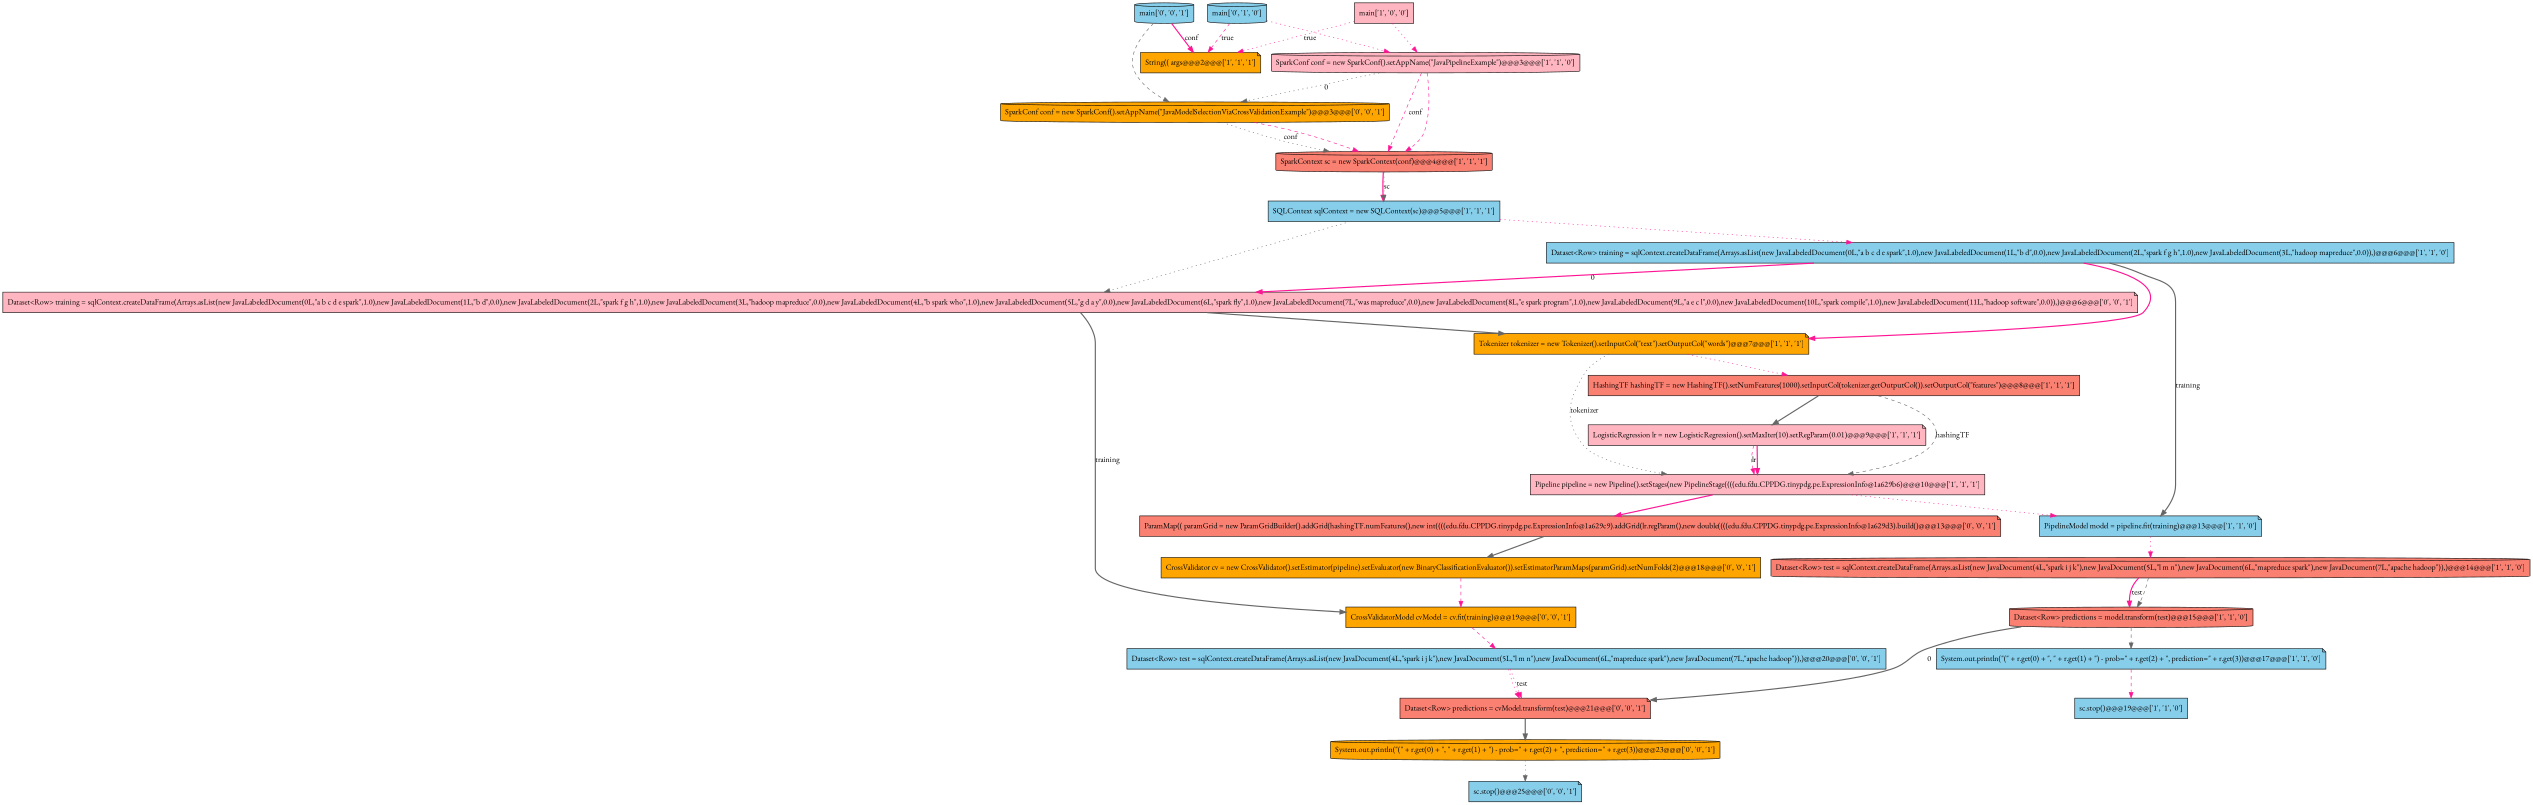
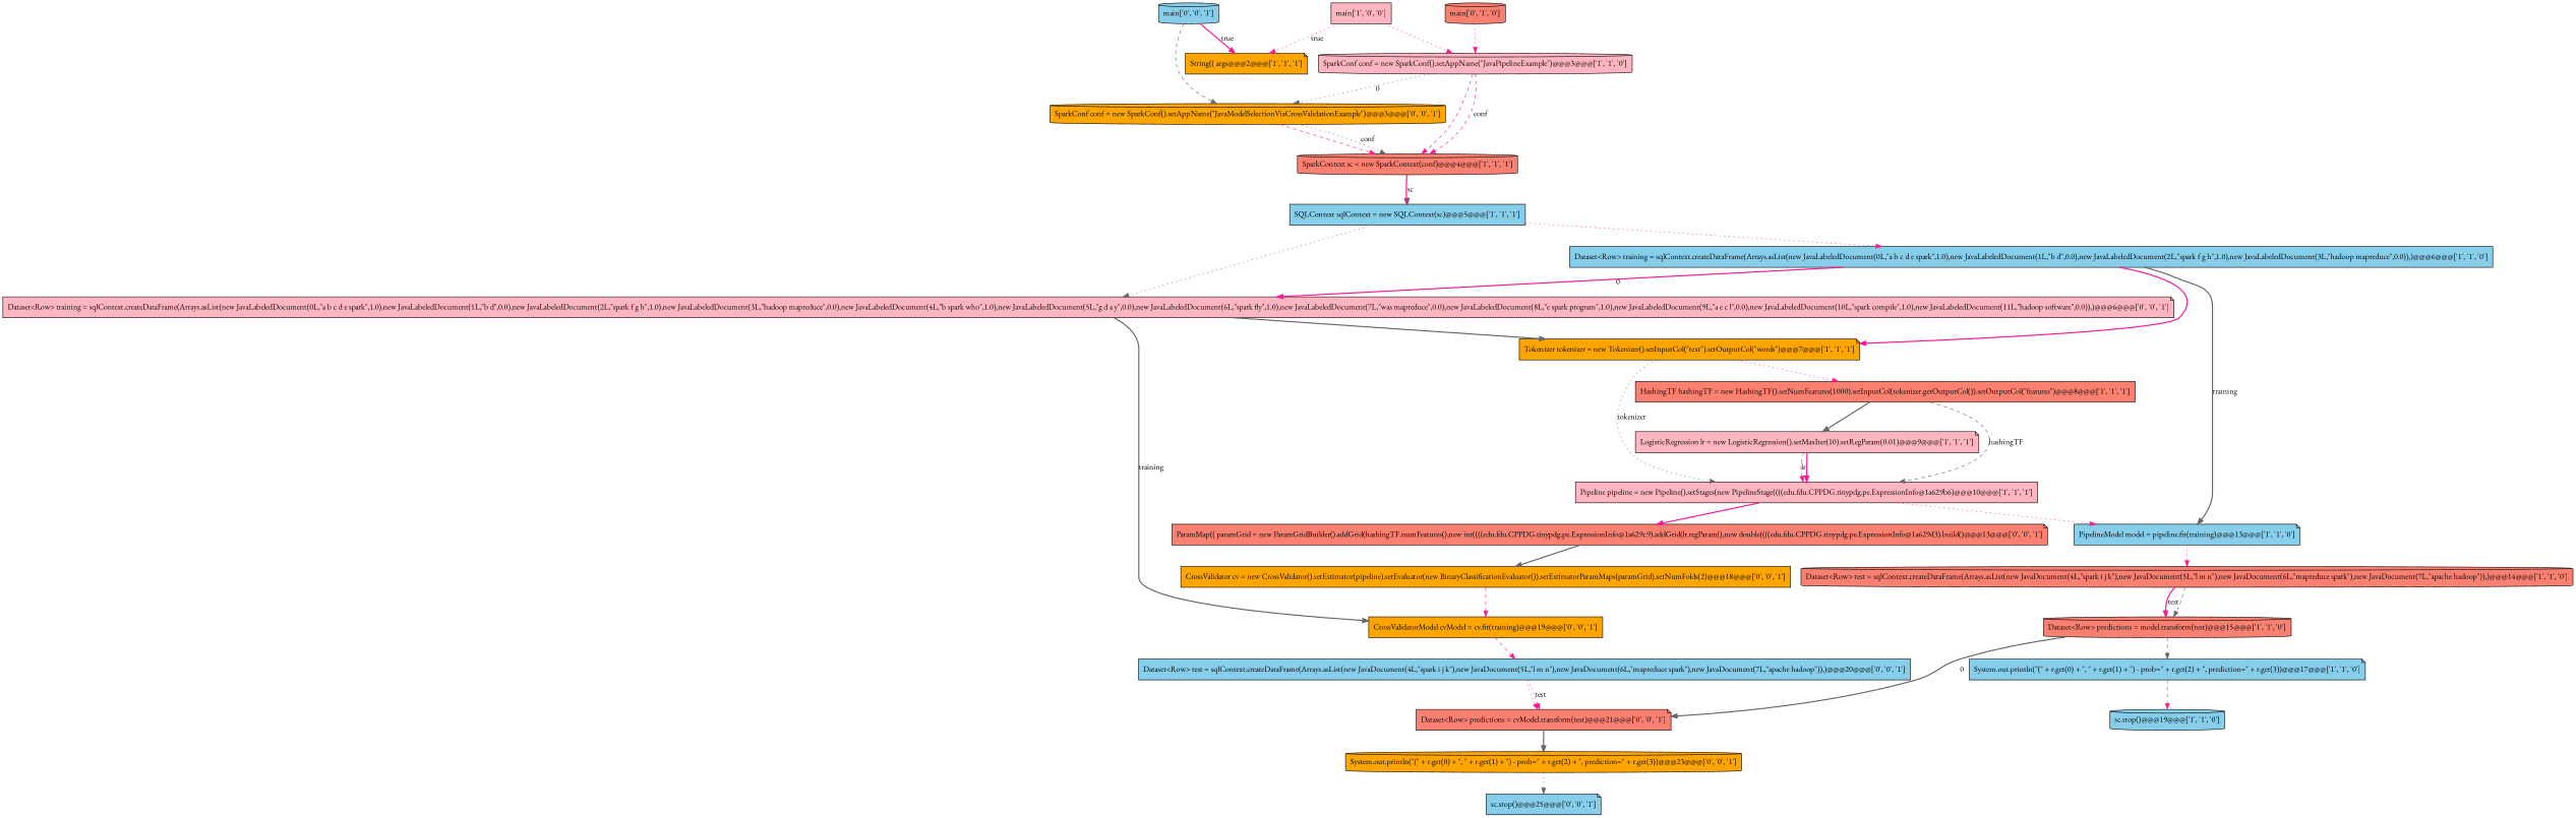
  digraph {
    fontname="EB Garamond"
    node [fillcolor=skyblue fontname="EB Garamond" shape=cylinder style=filled]
    edge [color=deeppink fontname="EB Garamond" style=dotted]
-   n1 [label="main['0', '1', '0']"]
+   n1 [fillcolor=salmon label="main['0', '1', '0']"]
    n2 [fillcolor=lightpink label="SparkConf conf = new SparkConf().setAppName(\"JavaPipelineExample\")@@@3@@@['1', '1', '0']"]
    n3 [fillcolor=orange label="String(( args@@@2@@@['1', '1', '1']" shape=note]
    n4 [fillcolor=orange label="SparkConf conf = new SparkConf().setAppName(\"JavaModelSelectionViaCrossValidationExample\")@@@3@@@['0', '0', '1']"]
    n5 [fillcolor=salmon label="SparkContext sc = new SparkContext(conf)@@@4@@@['1', '1', '1']"]
    n6 [label="Dataset<Row> test = sqlContext.createDataFrame(Arrays.asList(new JavaDocument(4L,\"spark i j k\"),new JavaDocument(5L,\"l m n\"),new JavaDocument(6L,\"mapreduce spark\"),new JavaDocument(7L,\"apache hadoop\")),)@@@20@@@['0', '0', '1']" shape=box]
    n7 [fillcolor=salmon label="Dataset<Row> predictions = cvModel.transform(test)@@@21@@@['0', '0', '1']" shape=note]
    n8 [fillcolor=orange label="System.out.println(\"(\" + r.get(0) + \", \" + r.get(1) + \") - prob=\" + r.get(2) + \", prediction=\" + r.get(3))@@@23@@@['0', '0', '1']"]
    n9 [fillcolor=salmon label="HashingTF hashingTF = new HashingTF().setNumFeatures(1000).setInputCol(tokenizer.getOutputCol()).setOutputCol(\"features\")@@@8@@@['1', '1', '1']" shape=box]
    n10 [fillcolor=lightpink label="Pipeline pipeline = new Pipeline().setStages(new PipelineStage((((edu.fdu.CPPDG.tinypdg.pe.ExpressionInfo@1a629b6)@@@10@@@['1', '1', '1']" shape=box]
    n11 [fillcolor=lightpink label="LogisticRegression lr = new LogisticRegression().setMaxIter(10).setRegParam(0.01)@@@9@@@['1', '1', '1']" shape=note]
    n12 [label="PipelineModel model = pipeline.fit(training)@@@13@@@['1', '1', '0']" shape=note]
    n13 [fillcolor=salmon label="ParamMap(( paramGrid = new ParamGridBuilder().addGrid(hashingTF.numFeatures(),new int((((edu.fdu.CPPDG.tinypdg.pe.ExpressionInfo@1a629c9).addGrid(lr.regParam(),new double((((edu.fdu.CPPDG.tinypdg.pe.ExpressionInfo@1a629d3).build()@@@13@@@['0', '0', '1']" shape=note]
    n14 [label="SQLContext sqlContext = new SQLContext(sc)@@@5@@@['1', '1', '1']" shape=box]
    n15 [fillcolor=lightpink label="Dataset<Row> training = sqlContext.createDataFrame(Arrays.asList(new JavaLabeledDocument(0L,\"a b c d e spark\",1.0),new JavaLabeledDocument(1L,\"b d\",0.0),new JavaLabeledDocument(2L,\"spark f g h\",1.0),new JavaLabeledDocument(3L,\"hadoop mapreduce\",0.0),new JavaLabeledDocument(4L,\"b spark who\",1.0),new JavaLabeledDocument(5L,\"g d a y\",0.0),new JavaLabeledDocument(6L,\"spark fly\",1.0),new JavaLabeledDocument(7L,\"was mapreduce\",0.0),new JavaLabeledDocument(8L,\"e spark program\",1.0),new JavaLabeledDocument(9L,\"a e c l\",0.0),new JavaLabeledDocument(10L,\"spark compile\",1.0),new JavaLabeledDocument(11L,\"hadoop software\",0.0)),)@@@6@@@['0', '0', '1']" shape=note]
    n16 [label="Dataset<Row> training = sqlContext.createDataFrame(Arrays.asList(new JavaLabeledDocument(0L,\"a b c d e spark\",1.0),new JavaLabeledDocument(1L,\"b d\",0.0),new JavaLabeledDocument(2L,\"spark f g h\",1.0),new JavaLabeledDocument(3L,\"hadoop mapreduce\",0.0)),)@@@6@@@['1', '1', '0']" shape=box]
    n17 [fillcolor=orange label="CrossValidatorModel cvModel = cv.fit(training)@@@19@@@['0', '0', '1']" shape=box]
    n18 [fillcolor=orange label="Tokenizer tokenizer = new Tokenizer().setInputCol(\"text\").setOutputCol(\"words\")@@@7@@@['1', '1', '1']" shape=note]
    n19 [fillcolor=salmon label="Dataset<Row> test = sqlContext.createDataFrame(Arrays.asList(new JavaDocument(4L,\"spark i j k\"),new JavaDocument(5L,\"l m n\"),new JavaDocument(6L,\"mapreduce spark\"),new JavaDocument(7L,\"apache hadoop\")),)@@@14@@@['1', '1', '0']"]
    n20 [fillcolor=salmon label="Dataset<Row> predictions = model.transform(test)@@@15@@@['1', '1', '0']"]
    n21 [fillcolor=orange label="CrossValidator cv = new CrossValidator().setEstimator(pipeline).setEvaluator(new BinaryClassificationEvaluator()).setEstimatorParamMaps(paramGrid).setNumFolds(2)@@@18@@@['0', '0', '1']" shape=box]
    n22 [label="System.out.println(\"(\" + r.get(0) + \", \" + r.get(1) + \") - prob=\" + r.get(2) + \", prediction=\" + r.get(3))@@@17@@@['1', '1', '0']" shape=note]
-   n23 [label="sc.stop()@@@19@@@['1', '1', '0']" shape=box]
+   n23 [label="sc.stop()@@@19@@@['1', '1', '0']"]
    n24 [fillcolor=lightpink label="main['1', '0', '0']" shape=box]
    n25 [label="sc.stop()@@@25@@@['0', '0', '1']" shape=note]
    n26 [label="main['0', '0', '1']"]
    n1 -> n2
-   n1 -> n3 [label=true style=dashed]
    n2 -> n4 [color=gray40 label=0]
    n2 -> n5 [style=dashed]
    n2 -> n5 [label=conf style=dashed]
    n4 -> n5 [style=dashed]
    n4 -> n5 [color=gray40 label=conf]
    n5 -> n14 [style=bold]
    n5 -> n14 [color=gray40 label=sc]
    n6 -> n7
    n6 -> n7 [label=test]
    n7 -> n8 [color=gray40 style=bold]
    n8 -> n25 [color=gray40]
    n9 -> n10 [color=gray40 label=hashingTF style=dashed]
    n9 -> n11 [color=gray40 style=bold]
    n10 -> n12
    n10 -> n13 [style=bold]
    n11 -> n10 [label=lr style=dashed]
    n11 -> n10 [style=bold]
    n12 -> n19
    n13 -> n21 [color=gray40 style=bold]
    n14 -> n15 [color=gray40]
    n14 -> n16
    n15 -> n17 [color=gray40 label=training style=bold]
    n15 -> n18 [color=gray40 style=bold]
    n16 -> n12 [color=gray40 label=training style=bold]
    n16 -> n15 [label=0 style=bold]
    n16 -> n18 [style=bold]
    n17 -> n6 [style=dashed]
    n18 -> n9
    n18 -> n10 [color=gray40 label=tokenizer]
    n19 -> n20 [label=test style=bold]
    n19 -> n20 [color=gray40 style=dashed]
    n20 -> n7 [color=gray40 label=0 style=bold]
    n20 -> n22 [color=gray40 style=dashed]
    n21 -> n17 [style=dashed]
    n22 -> n23 [style=dashed]
    n24 -> n2
    n24 -> n3 [label=true]
-   n26 -> n3 [label=conf style=bold]
+   n26 -> n3 [label=true style=bold]
    n26 -> n4 [color=gray40 style=dashed]
  }
